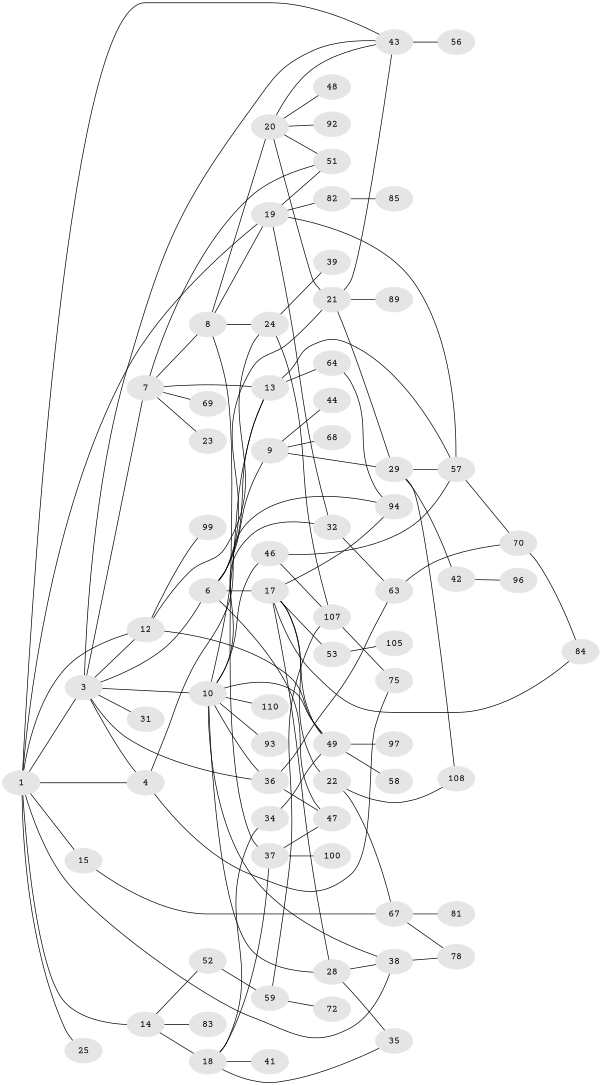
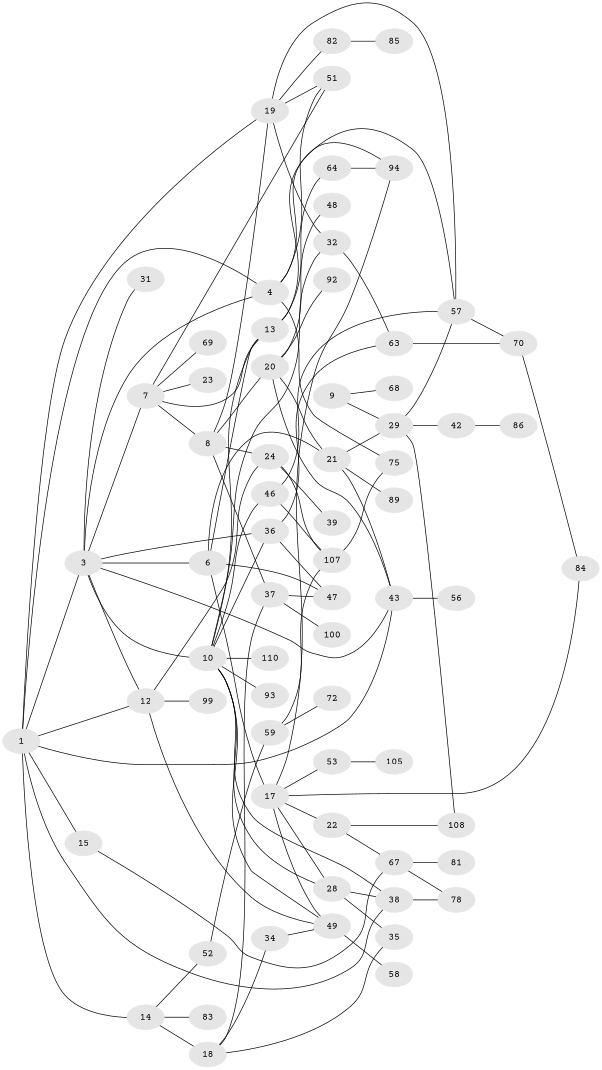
  graph {
    fontname="Courier Prime"
    rankdir=LR
    node [color=gray90 fontname="Courier Prime" style=filled]
    edge [fontname="Courier Prime"]
    1 [super="+2"]
    3 [super="+5"]
    4 [super="+71"]
    12 [super="+26"]
    14 [super="+33"]
    15
    19 [super="+40"]
-   25
    38 [super="+91"]
    43 [super="+101"]
    6 [super="+87"]
    7 [super="+73"]
    10 [super="+30"]
    31
    36 [super="+45"]
    51 [super="+98"]
    75
    94
    24 [super="+65"]
    49 [super="+77"]
    99
    18 [super="+27"]
    52
    83
    67 [super="+76"]
    32 [super="+62"]
    57 [super="+90"]
    82
    78 [super="+96"]
    56
    9 [super="+16"]
    13 [super="+103"]
    17 [super="+80"]
    21 [super="+88"]
    47
    8 [super="+11"]
    23
    69
    28 [super="+106"]
    46 [super="+60"]
    93
    110
    63 [super="+74"]
    29 [super="+104"]
-   44 [super="+54"]
    68
    64 [super="+109"]
    22 [super="+50"]
    53
    84
    89
    20
    37 [super="+55"]
    48
    92
    39
    107
    100
    108
    42
    35 [super="+66"]
    58
-   97
    70
    34 [super="+95"]
-   41
    59 [super="+61"]
    81
    105
    85
-   86 [label=96]
+   86
    72 [super="+79"]
    1 -- 3
    1 -- 4
    1 -- 12
    1 -- 14
    1 -- 15
    1 -- 19
-   1 -- 25
    1 -- 38
    1 -- 43
    3 -- 4
    3 -- 12
    3 -- 43
    3 -- 6
    3 -- 7
    3 -- 10
    3 -- 31
    3 -- 36
-   20 -- 51
+   4 -- 51
    4 -- 75
    4 -- 94
    12 -- 24
    12 -- 49
    12 -- 99
    14 -- 18
    14 -- 52
    14 -- 83
    15 -- 67
    19 -- 51
    19 -- 32
    19 -- 57
    19 -- 82
    38 -- 78
    43 -- 56
-   6 -- 9
    6 -- 13
    6 -- 17
    6 -- 21
    6 -- 47
    7 -- 51
    7 -- 13
    7 -- 8
    7 -- 23
    7 -- 69
    10 -- 38
    10 -- 36
    10 -- 49
    10 -- 32
    10 -- 13
    10 -- 28
    10 -- 46
    10 -- 93
    10 -- 110
    36 -- 47
    36 -- 63
    24 -- 39
    24 -- 107
    49 -- 58
-   49 -- 97
    18 -- 37
    18 -- 35
    18 -- 34 [weight=2]
-   18 -- 41
    52 -- 59
    67 -- 78
    67 -- 81
    32 -- 63
    57 -- 70
    82 -- 85
    9 -- 29
-   9 -- 44
    9 -- 68
    13 -- 57
    13 -- 64
    17 -- 94
    17 -- 49
    17 -- 28
    17 -- 22
    17 -- 53
    17 -- 84
    21 -- 43
    21 -- 29
    21 -- 89
    8 -- 19
    8 -- 24
    8 -- 20
    8 -- 37
    28 -- 38
    28 -- 35
    46 -- 57
    46 -- 107
    63 -- 70
    29 -- 57
    29 -- 108
    29 -- 42
    64 -- 94
    22 -- 67
    22 -- 108
    53 -- 105
    20 -- 43
    20 -- 21
    20 -- 48
    20 -- 92
    37 -- 47
    37 -- 100
    107 -- 75
    42 -- 86
    70 -- 84
    34 -- 49
    59 -- 107
    59 -- 72
  }
